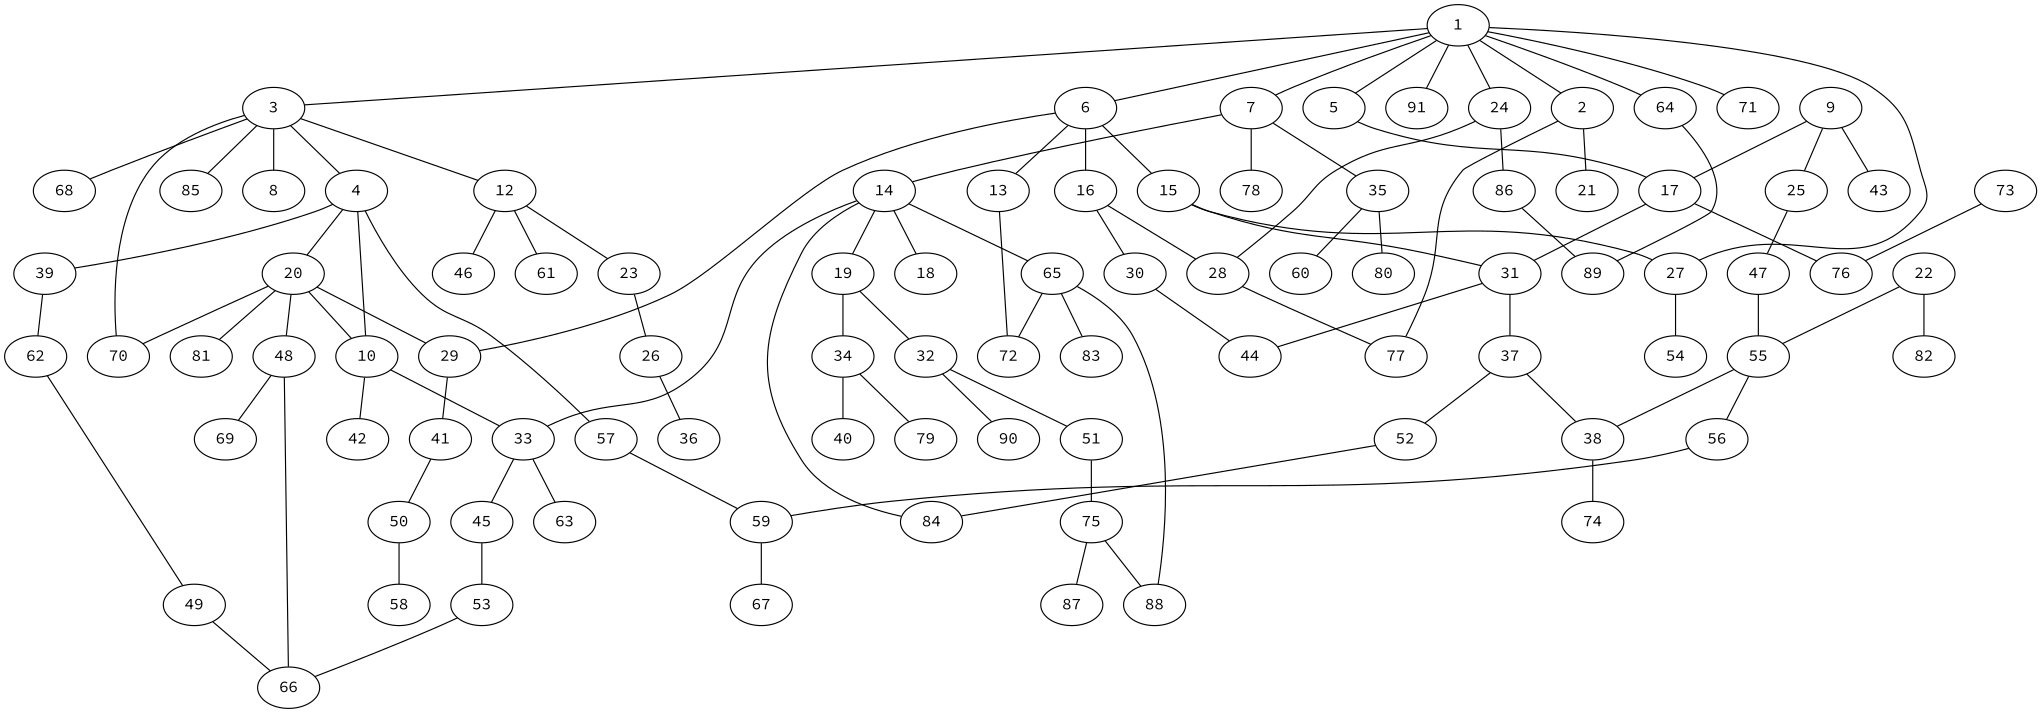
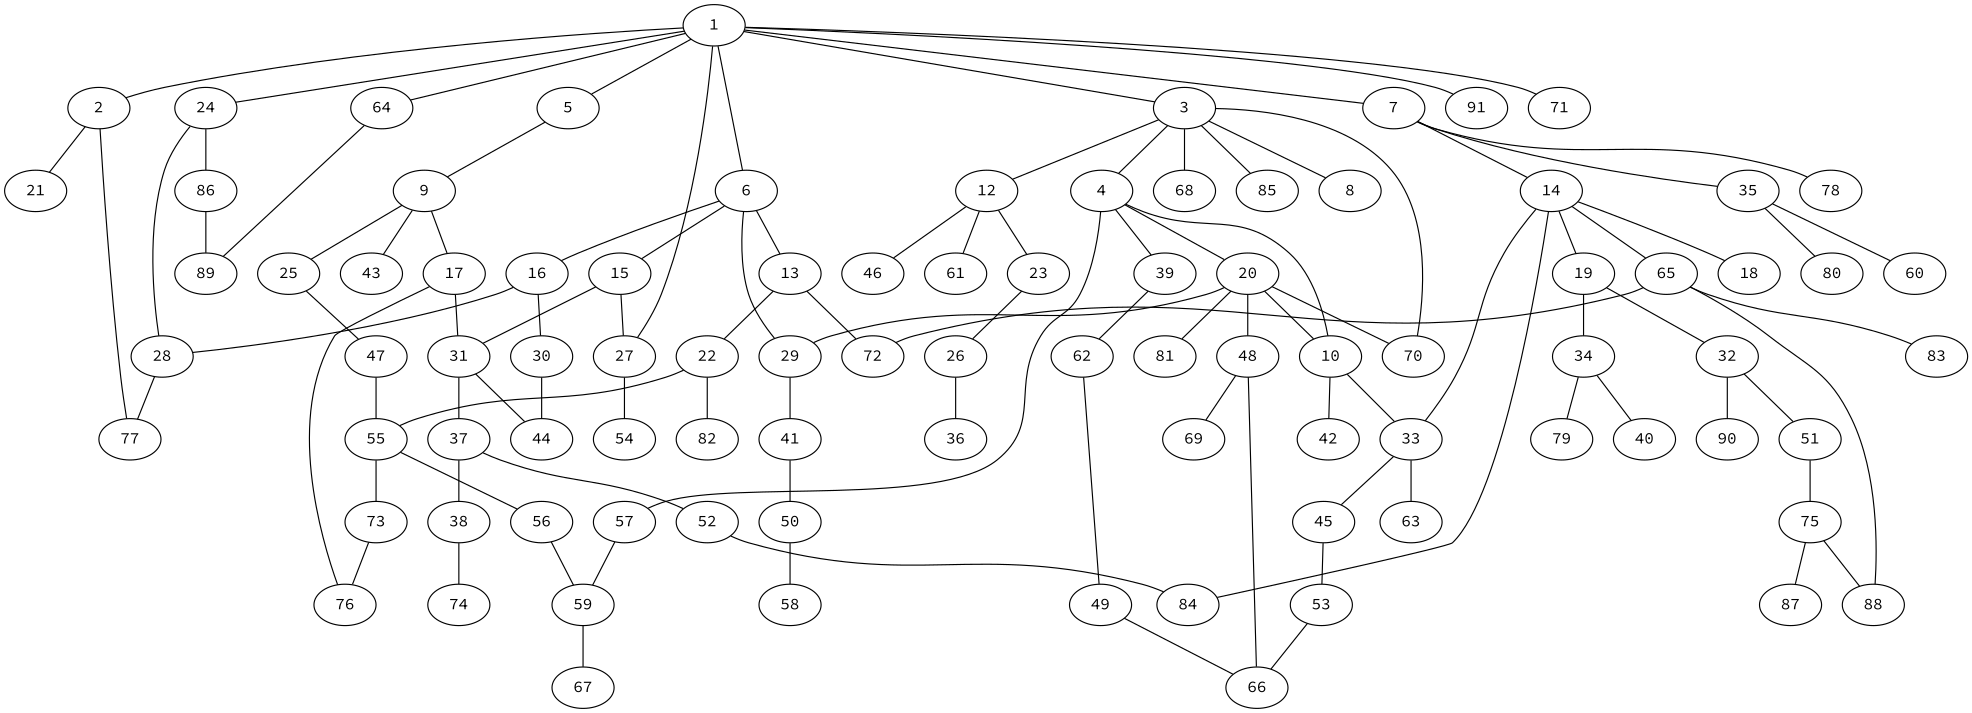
  graph {
    fontname="Source Code Pro"
    node [fontname="Source Code Pro"]
    edge [fontname="Source Code Pro"]
    1
    2
    3
    5
    6
    7
    n7 [label=91]
    24
    27
    64
    71
    21
    77
    4
    8
    12
    68
    70
    85
    9
    13
    15
    16
    29
    14
    35
    78
    28
    86
    54
    89
    10
    20
    39
    57
    23
    46
    61
    17
    25
    43
    22
    72
    31
    30
    41
    33
    18
    19
    65
    84
    60
    80
    42
    48
    81
    62
    59
    26
    45
    63
    66
    69
    49
    67
    76
    47
    55
    82
    44
    37
    50
    32
    34
    83
    88
    53
    36
    56
    73
    51
    90
    40
    79
    38
    52
    75
    58
    74
    87
    1 -- 2
    1 -- 3
    1 -- 5
    1 -- 6
    1 -- 7
    1 -- n7
    1 -- 24
    1 -- 27
    1 -- 64
    1 -- 71
    2 -- 21
    2 -- 77
    3 -- 4
    3 -- 8
    3 -- 12
    3 -- 68
    3 -- 70
    3 -- 85
-   5 -- 17
+   5 -- 9
    6 -- 13
    6 -- 15
    6 -- 16
    6 -- 29
    7 -- 14
    7 -- 35
    7 -- 78
    24 -- 28
    24 -- 86
    27 -- 54
    64 -- 89
    4 -- 10
    4 -- 20
    4 -- 39
    4 -- 57
    12 -- 23
    12 -- 46
    12 -- 61
    9 -- 17
    9 -- 25
    9 -- 43
+   13 -- 22
    13 -- 72
    15 -- 27
    15 -- 31
    16 -- 28
    16 -- 30
    29 -- 41
    14 -- 33
    14 -- 18
    14 -- 19
    14 -- 65
    14 -- 84
    35 -- 60
    35 -- 80
    28 -- 77
    86 -- 89
    10 -- 33
    10 -- 42
    20 -- 70
    20 -- 29
    20 -- 10
    20 -- 48
    20 -- 81
    39 -- 62
    57 -- 59
    23 -- 26
    17 -- 31
    17 -- 76
    25 -- 47
    22 -- 55
    22 -- 82
    31 -- 44
    31 -- 37
    30 -- 44
    41 -- 50
    33 -- 45
    33 -- 63
    19 -- 32
    19 -- 34
    65 -- 72
    65 -- 83
    65 -- 88
    48 -- 66
    48 -- 69
    62 -- 49
    59 -- 67
    26 -- 36
    45 -- 53
    49 -- 66
    47 -- 55
    55 -- 56
-   55 -- 38
+   55 -- 73
    37 -- 38
    37 -- 52
    50 -- 58
    32 -- 51
    32 -- 90
    34 -- 40
    34 -- 79
    53 -- 66
    56 -- 59
    73 -- 76
    51 -- 75
    38 -- 74
    52 -- 84
    75 -- 88
    75 -- 87
  }
